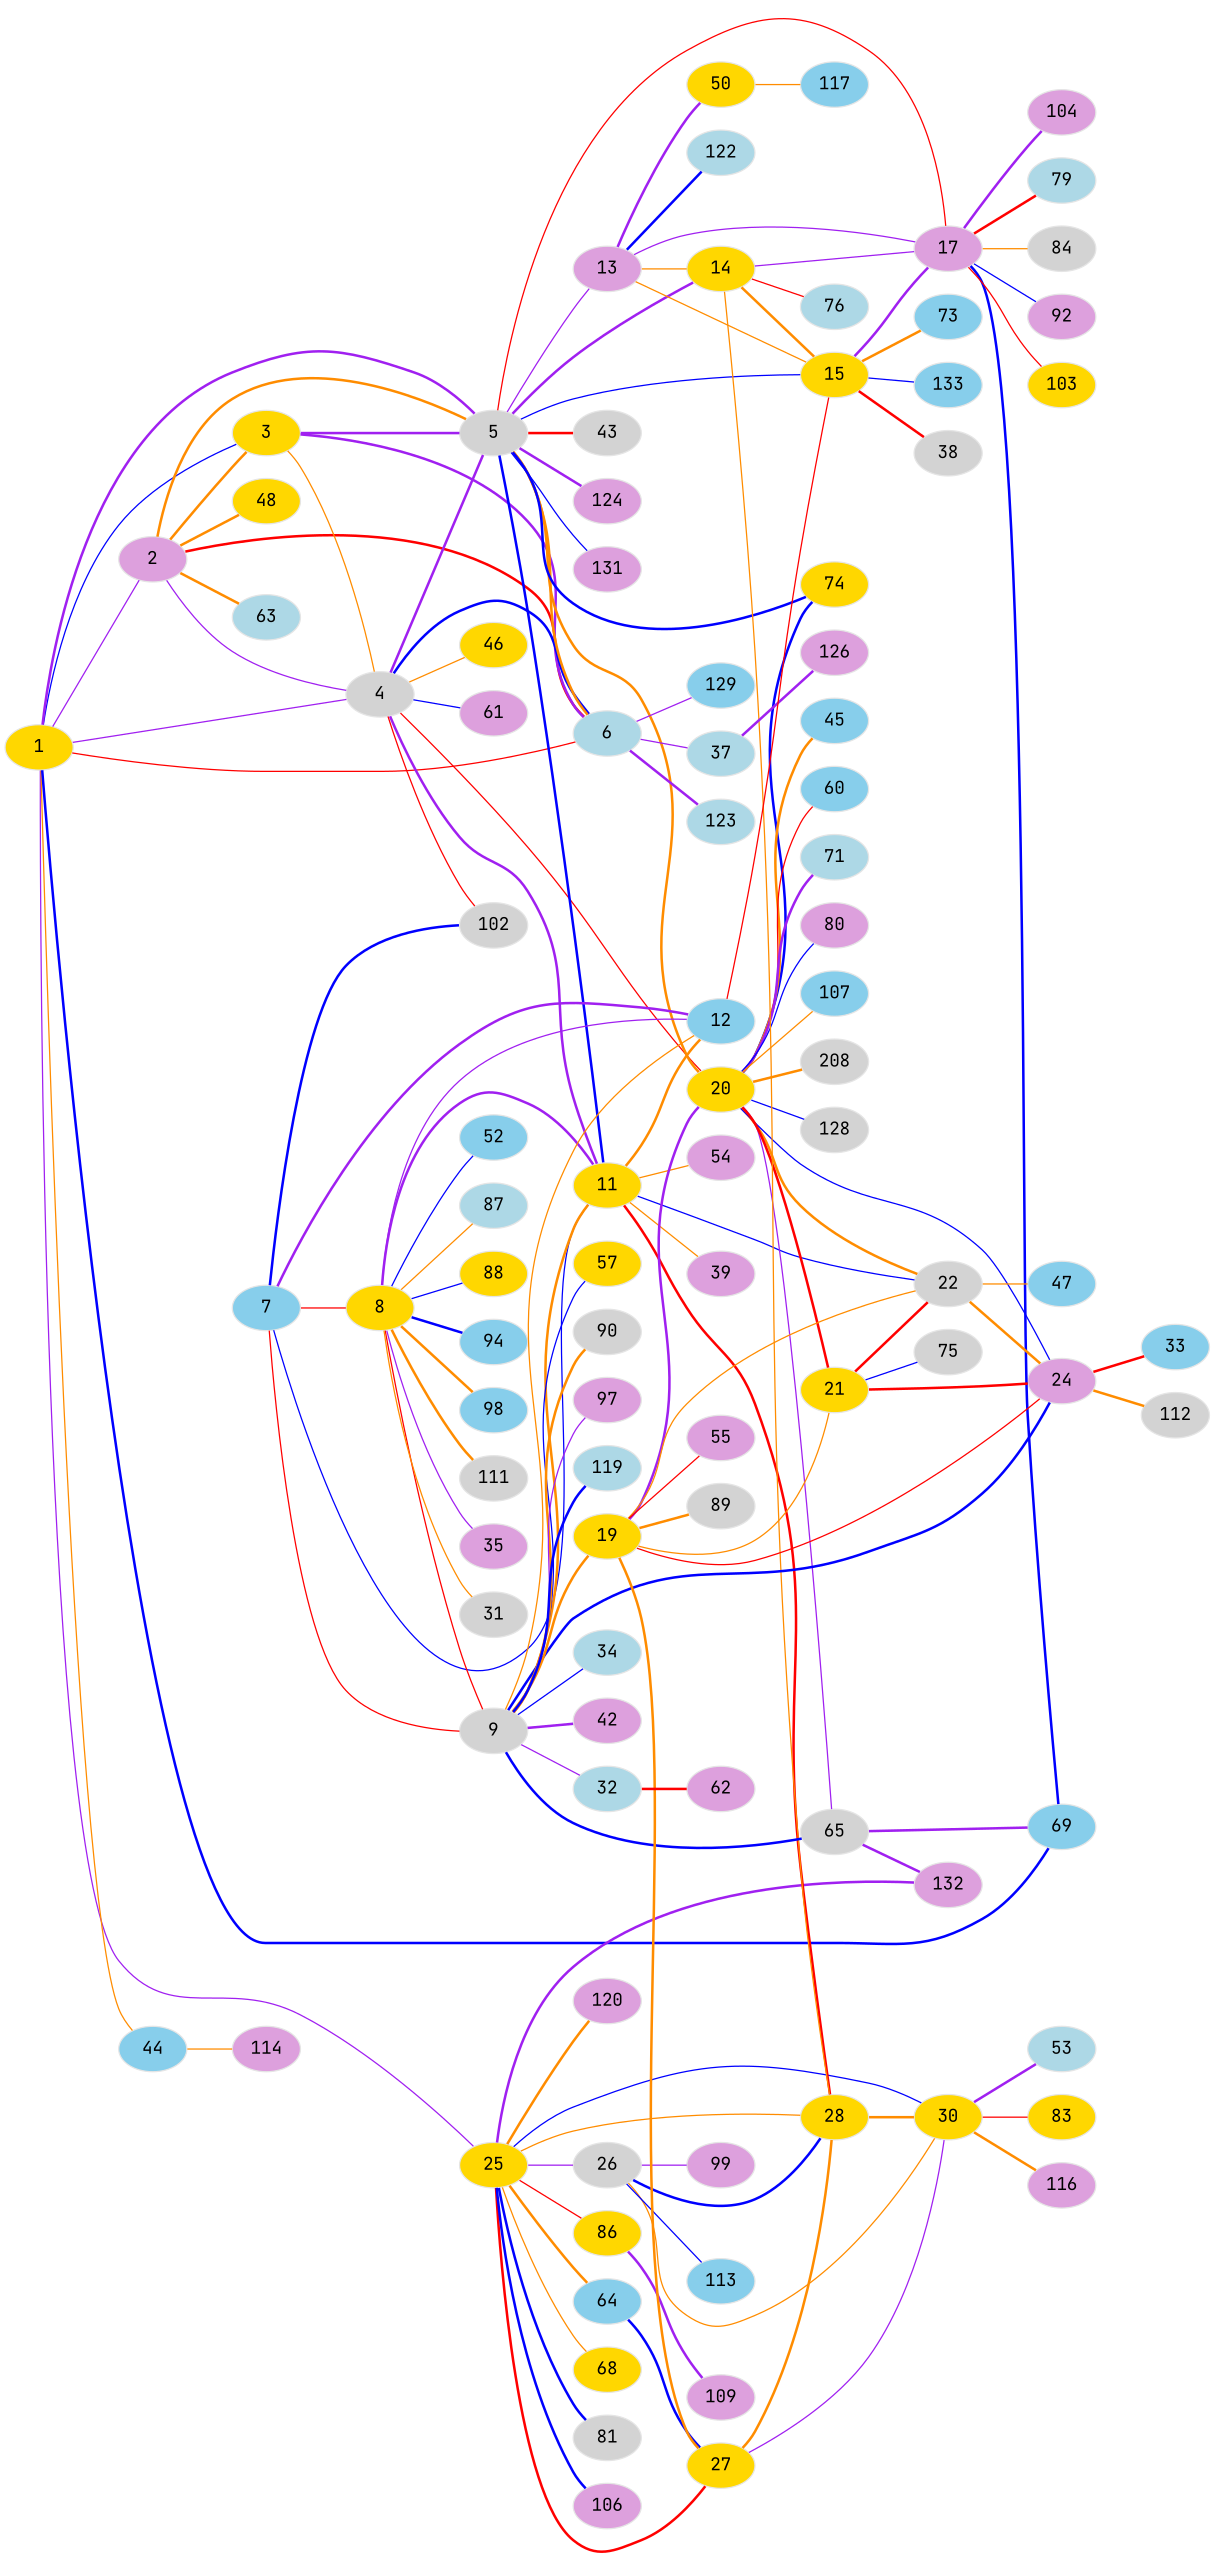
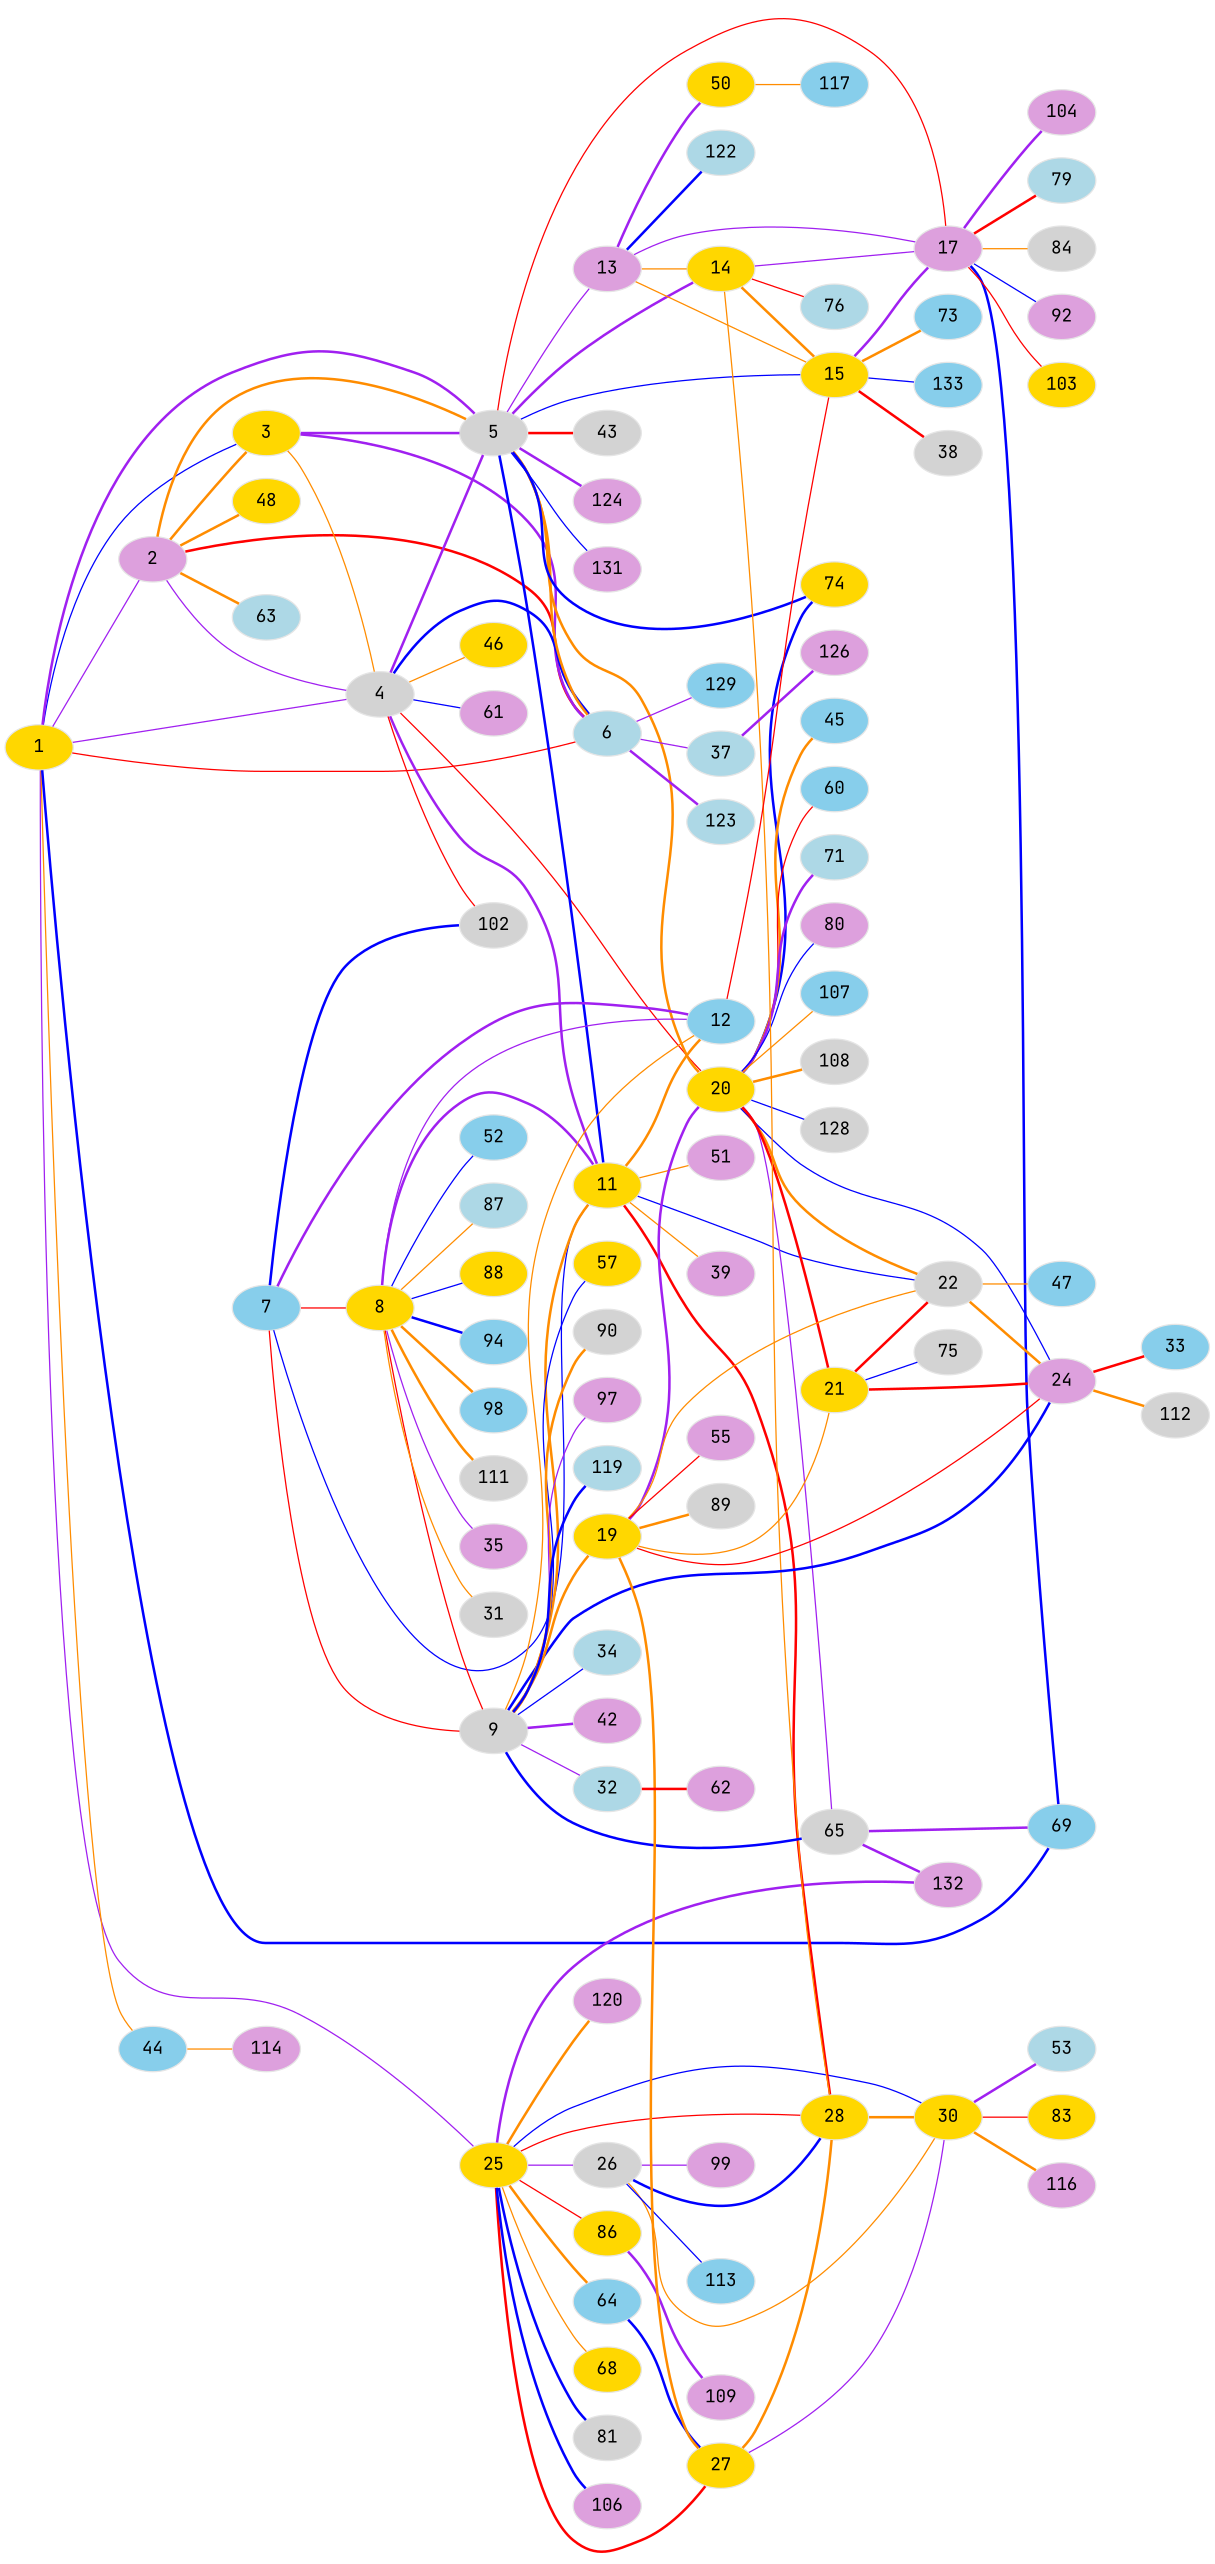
  graph {
    fontname="JetBrains Mono"
    rankdir=LR
    node [color=gray90 fillcolor=plum fontname="JetBrains Mono" style=filled]
    edge [color=darkorange fontname="JetBrains Mono" style=bold]
    1 [fillcolor=gold super="+72"]
    2 [super="+115"]
    3 [fillcolor=gold super="+41"]
    4 [fillcolor=lightgrey super="+77"]
    5 [fillcolor=lightgrey super="+18"]
    6 [fillcolor=lightblue super="+59"]
    25 [fillcolor=gold super="+29"]
    44 [fillcolor=skyblue]
    69 [fillcolor=skyblue super="+86"]
    48 [fillcolor=gold]
    63 [fillcolor=lightblue]
    11 [fillcolor=gold super="+110"]
    20 [fillcolor=gold super="+23"]
    46 [fillcolor=gold]
    61
    102 [fillcolor=lightgrey]
    13 [super="+93"]
    14 [fillcolor=gold super="+58"]
    15 [fillcolor=gold super="+16"]
    17 [super="+49"]
    43 [fillcolor=lightgrey]
    74 [fillcolor=gold]
    124 [super="+127"]
    131
    37 [fillcolor=lightblue super="+96"]
    123 [fillcolor=lightblue]
    129 [fillcolor=skyblue]
    28 [fillcolor=gold super="+125"]
    27 [fillcolor=gold]
    26 [fillcolor=lightgrey super="+56"]
    30 [fillcolor=gold super="+91"]
    64 [fillcolor=skyblue]
    n33 [fillcolor=gold label=86]
    68 [fillcolor=gold]
    81 [fillcolor=lightgrey]
    106
    120
    132
    114
    12 [fillcolor=skyblue super="+36"]
    22 [fillcolor=lightgrey super="+121"]
    39 [super="+101"]
-   51 [label=54]
+   51
    24 [super="+100"]
    65 [fillcolor=lightgrey super="+70"]
    21 [fillcolor=gold]
    45 [fillcolor=skyblue]
    60 [fillcolor=skyblue]
    71 [fillcolor=lightblue]
    80
    107 [fillcolor=skyblue]
-   108 [fillcolor=lightgrey label=208]
+   108 [fillcolor=lightgrey]
    128 [fillcolor=lightgrey]
    50 [fillcolor=gold super="+54"]
    122 [fillcolor=lightblue]
    76 [fillcolor=lightblue]
    38 [fillcolor=lightgrey]
    73 [fillcolor=skyblue]
    133 [fillcolor=skyblue]
    79 [fillcolor=lightblue]
    84 [fillcolor=lightgrey super="+85"]
    92 [super="+95"]
    103 [fillcolor=gold]
    104 [super="+130"]
    126
    7 [fillcolor=skyblue super="+40"]
    8 [fillcolor=gold super="+10"]
    9 [fillcolor=lightgrey super="+82"]
    35
    31 [fillcolor=lightgrey]
    52 [fillcolor=skyblue super="+67"]
    87 [fillcolor=lightblue]
    88 [fillcolor=gold]
    94 [fillcolor=skyblue]
    98 [fillcolor=skyblue]
    111 [fillcolor=lightgrey]
    19 [fillcolor=gold super="+118"]
    32 [fillcolor=lightblue super="+105"]
    34 [fillcolor=lightblue]
    42
    57 [fillcolor=gold]
    90 [fillcolor=lightgrey]
    97
    119 [fillcolor=lightblue]
    55 [super="+78"]
    89 [fillcolor=lightgrey]
    33 [fillcolor=skyblue]
    112 [fillcolor=lightgrey]
    62
    47 [fillcolor=skyblue]
    117 [fillcolor=skyblue]
    75 [fillcolor=lightgrey]
    99
    113 [fillcolor=skyblue]
    53 [fillcolor=lightblue]
    83 [fillcolor=gold]
    116
    109
    1 -- 2 [color=purple style=solid]
    1 -- 3 [color=blue style=solid]
    1 -- 4 [color=purple style=solid]
    1 -- 5 [color=purple]
    1 -- 6 [color=red style=solid]
    1 -- 25 [color=purple style=solid]
    1 -- 44 [style=solid]
    1 -- 69 [color=blue]
    2 -- 3
    2 -- 4 [color=purple style=solid]
    2 -- 5
    2 -- 6 [color=red]
    2 -- 48
    2 -- 63
    3 -- 4 [style=solid]
    3 -- 5 [color=purple]
    3 -- 6 [color=purple]
    4 -- 5 [color=purple]
    4 -- 6 [color=blue]
    4 -- 11 [color=purple]
    4 -- 20 [color=red style=solid]
    4 -- 46 [style=solid]
    4 -- 61 [color=blue style=solid]
    4 -- 102 [color=red style=solid]
    5 -- 6
    5 -- 11 [color=blue]
    5 -- 20 [weight=2]
    5 -- 13 [color=purple style=solid]
    5 -- 14 [color=purple]
    5 -- 15 [color=blue style=solid weight=2]
    5 -- 17 [color=red style=solid]
    5 -- 43 [color=red]
    5 -- 74 [color=blue]
    5 -- 124 [color=purple]
    5 -- 131 [color=blue style=solid]
    6 -- 37 [color=purple style=solid]
    6 -- 123 [color=purple]
    6 -- 129 [color=purple style=solid]
-   25 -- 28 [style=solid weight=2]
+   25 -- 28 [color=red style=solid weight=2]
    25 -- 27 [color=red weight=2]
    25 -- 26 [color=purple style=solid weight=2]
    25 -- 30 [color=blue style=solid weight=2]
    25 -- 64
    25 -- n33 [color=red style=solid]
    25 -- 68 [style=solid]
    25 -- 81 [color=blue]
    25 -- 106 [color=blue]
    25 -- 120
    25 -- 132 [color=purple]
    44 -- 114 [style=solid]
    11 -- 28 [color=red]
    11 -- 12
    11 -- 22 [color=blue style=solid]
    11 -- 39 [style=solid]
    11 -- 51 [style=solid]
    20 -- 74 [color=blue]
    20 -- 22 [weight=2]
    20 -- 24 [color=blue style=solid weight=2]
    20 -- 65 [color=purple style=solid]
    20 -- 21 [color=red weight=2]
    20 -- 45
    20 -- 60 [color=red style=solid]
    20 -- 71 [color=purple]
    20 -- 80 [color=blue style=solid]
    20 -- 107 [style=solid]
    20 -- 108
    20 -- 128 [color=blue style=solid]
    13 -- 14 [style=solid]
    13 -- 15 [style=solid weight=2]
    13 -- 17 [color=purple style=solid]
    13 -- 50 [color=purple]
    13 -- 122 [color=blue]
    14 -- 15 [weight=2]
    14 -- 17 [color=purple style=solid]
    14 -- 28 [style=solid]
    14 -- 76 [color=red style=solid]
    15 -- 17 [color=purple weight=2]
    15 -- 38 [color=red]
    15 -- 73
    15 -- 133 [color=blue style=solid]
    17 -- 69 [color=blue]
    17 -- 79 [color=red]
    17 -- 84 [style=solid]
    17 -- 92 [color=blue style=solid]
    17 -- 103 [color=red style=solid]
    17 -- 104 [color=purple]
    37 -- 126 [color=purple]
    28 -- 30
    27 -- 28
    27 -- 30 [color=purple style=solid]
    26 -- 28 [color=blue]
    26 -- 30 [style=solid]
    26 -- 99 [color=purple style=solid]
    26 -- 113 [color=blue style=solid]
    30 -- 53 [color=purple]
    30 -- 83 [color=red style=solid]
    30 -- 116
    64 -- 27 [color=blue]
    n33 -- 109 [color=purple]
    12 -- 15 [color=red style=solid]
    22 -- 24
    22 -- 47 [style=solid]
    24 -- 33 [color=red]
    24 -- 112
    65 -- 69 [color=purple]
    65 -- 132 [color=purple]
    21 -- 22 [color=red]
    21 -- 24 [color=red]
    21 -- 75 [color=blue style=solid]
    50 -- 117 [style=solid]
    7 -- 11 [color=blue style=solid]
    7 -- 102 [color=blue]
    7 -- 12 [color=purple]
    7 -- 8 [color=red style=solid weight=2]
    7 -- 9 [color=red style=solid]
    8 -- 11 [color=purple weight=2]
    8 -- 12 [color=purple style=solid weight=2]
    8 -- 9 [color=red style=solid weight=2]
    8 -- 35 [color=purple style=solid]
    8 -- 31 [style=solid]
    8 -- 52 [color=blue style=solid]
    8 -- 87 [style=solid]
    8 -- 88 [color=blue style=solid]
    8 -- 94 [color=blue]
    8 -- 98
    8 -- 111
    9 -- 11
    9 -- 12 [style=solid]
    9 -- 24 [color=blue]
    9 -- 65 [color=blue]
    9 -- 19
    9 -- 32 [color=purple style=solid]
    9 -- 34 [color=blue style=solid]
    9 -- 42 [color=purple]
    9 -- 57 [color=blue style=solid]
    9 -- 90
    9 -- 97 [color=purple style=solid]
    9 -- 119 [color=blue]
    19 -- 20 [color=purple weight=2]
    19 -- 27
    19 -- 22 [style=solid]
    19 -- 24 [color=red style=solid]
    19 -- 21 [style=solid]
    19 -- 55 [color=red style=solid]
    19 -- 89
    32 -- 62 [color=red]
  }
